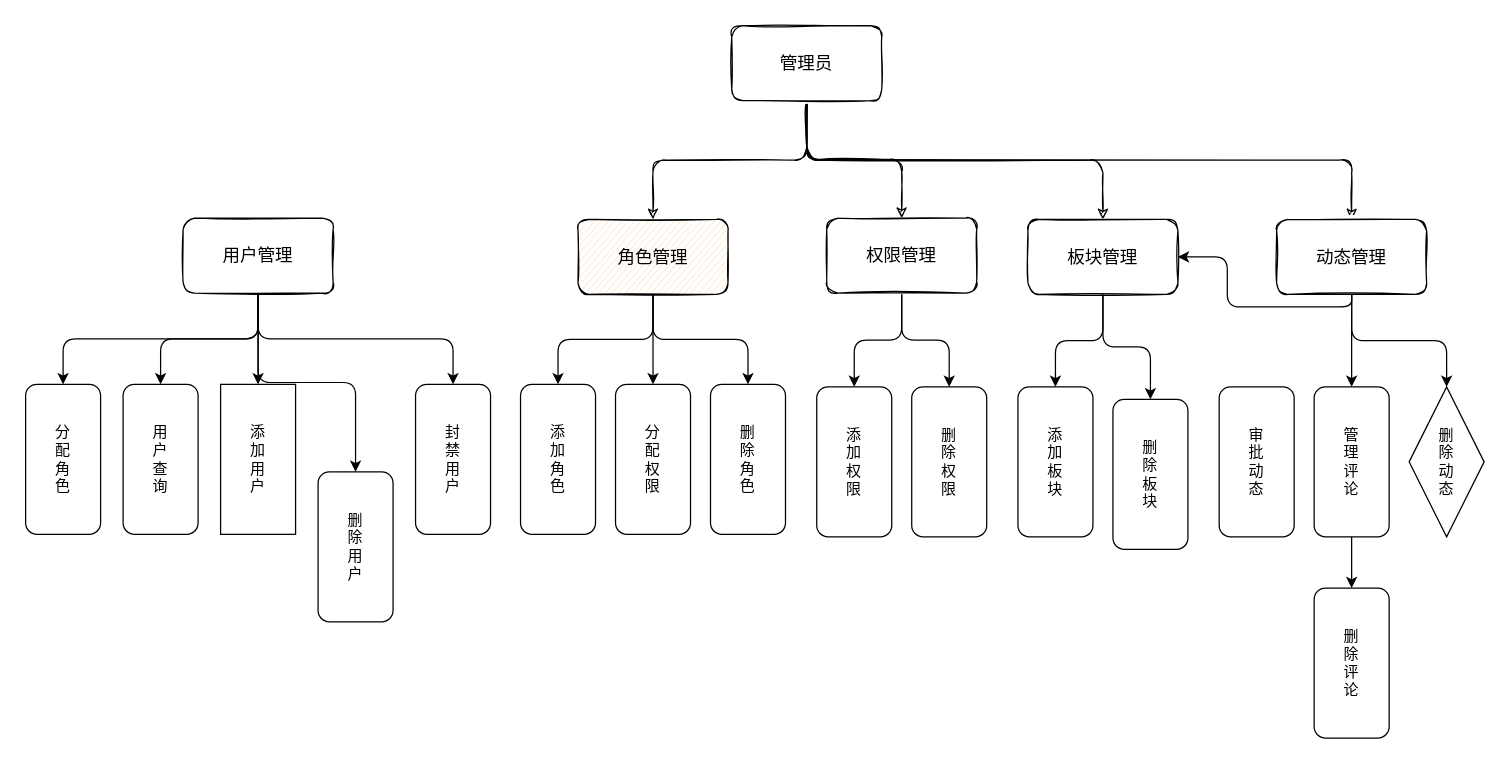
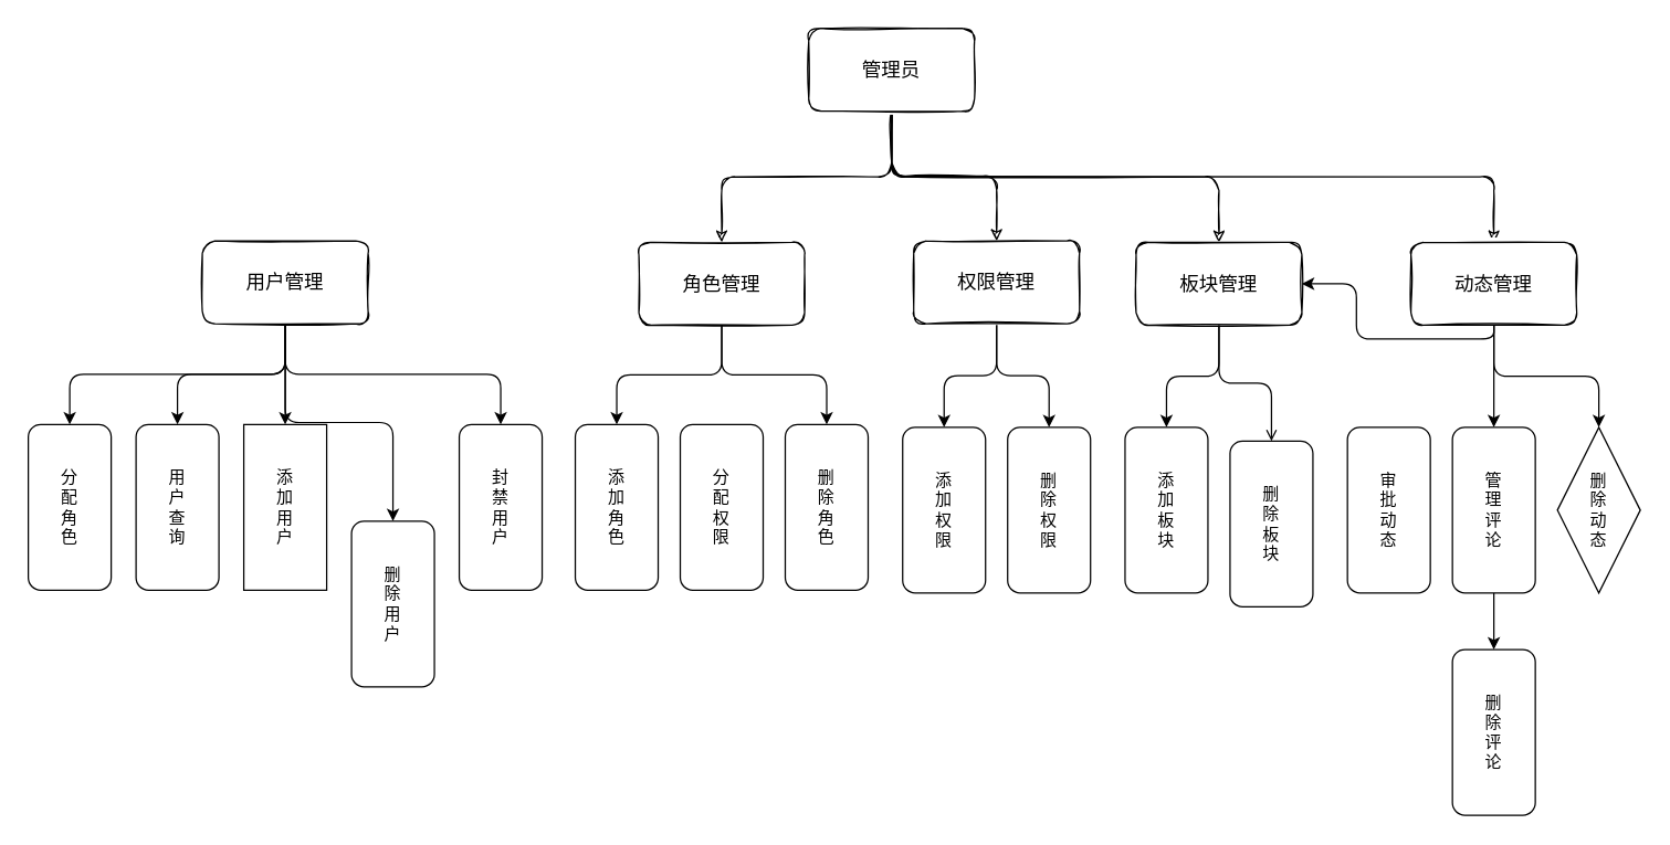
  <mxCell id="0" />
  <mxCell id="1" parent="0" />
  <mxCell id="2" value="" style="edgeStyle=orthogonalEdgeStyle;rounded=1;sketch=1;html=1;fontSize=14;" parent="1" source="6" target="19" edge="1"><mxGeometry relative="1" as="geometry" /></mxCell>
  <mxCell id="3" style="edgeStyle=orthogonalEdgeStyle;rounded=1;sketch=1;html=1;exitX=0.5;exitY=1;exitDx=0;exitDy=0;entryX=0.5;entryY=0;entryDx=0;entryDy=0;fontSize=14;" parent="1" source="6" target="26" edge="1"><mxGeometry relative="1" as="geometry" /></mxCell>
  <mxCell id="4" style="edgeStyle=orthogonalEdgeStyle;rounded=1;sketch=1;html=1;exitX=0.5;exitY=1;exitDx=0;exitDy=0;entryX=0.5;entryY=0;entryDx=0;entryDy=0;fontSize=14;" parent="1" source="6" target="16" edge="1"><mxGeometry relative="1" as="geometry" /></mxCell>
  <mxCell id="5" style="edgeStyle=orthogonalEdgeStyle;rounded=1;sketch=1;html=1;exitX=0.5;exitY=1;exitDx=0;exitDy=0;entryX=0.5;entryY=0;entryDx=0;entryDy=0;fontSize=14;" parent="1" source="6" target="22" edge="1"><mxGeometry relative="1" as="geometry" /></mxCell>
  <mxCell id="6" value="&lt;font style=&quot;font-size: 14px&quot;&gt;管理员&lt;/font&gt;" style="whiteSpace=wrap;html=1;rounded=1;sketch=1;" parent="1" vertex="1"><mxGeometry x="585" y="20" width="120" height="60" as="geometry" /></mxCell>
  <mxCell id="7" style="edgeStyle=orthogonalEdgeStyle;html=1;exitX=0.5;exitY=1;exitDx=0;exitDy=0;entryX=0;entryY=0.5;entryDx=0;entryDy=0;" edge="1" parent="1" source="12" target="27"><mxGeometry relative="1" as="geometry" /></mxCell>
  <mxCell id="8" style="edgeStyle=orthogonalEdgeStyle;html=1;exitX=0.5;exitY=1;exitDx=0;exitDy=0;entryX=0;entryY=0.5;entryDx=0;entryDy=0;" edge="1" parent="1" source="12" target="28"><mxGeometry relative="1" as="geometry" /></mxCell>
  <mxCell id="9" style="edgeStyle=orthogonalEdgeStyle;html=1;exitX=0.5;exitY=1;exitDx=0;exitDy=0;entryX=0;entryY=0.5;entryDx=0;entryDy=0;" edge="1" parent="1" source="12" target="30"><mxGeometry relative="1" as="geometry" /></mxCell>
  <mxCell id="10" style="edgeStyle=orthogonalEdgeStyle;html=1;exitX=0.5;exitY=1;exitDx=0;exitDy=0;" edge="1" parent="1" source="12" target="29"><mxGeometry relative="1" as="geometry" /></mxCell>
  <mxCell id="11" style="edgeStyle=orthogonalEdgeStyle;html=1;exitX=0.5;exitY=1;exitDx=0;exitDy=0;entryX=0;entryY=0.5;entryDx=0;entryDy=0;" edge="1" parent="1" source="12" target="42"><mxGeometry relative="1" as="geometry" /></mxCell>
  <mxCell id="12" value="用户管理" style="whiteSpace=wrap;html=1;rounded=1;sketch=1;fontSize=14;" parent="1" vertex="1"><mxGeometry x="146" y="174" width="120" height="60" as="geometry" /></mxCell>
  <mxCell id="13" style="edgeStyle=orthogonalEdgeStyle;html=1;exitX=0.5;exitY=1;exitDx=0;exitDy=0;" edge="1" parent="1" source="16" target="31"><mxGeometry relative="1" as="geometry" /></mxCell>
- <mxCell id="14" style="edgeStyle=orthogonalEdgeStyle;html=1;exitX=0.5;exitY=1;exitDx=0;exitDy=0;" edge="1" parent="1" source="16" target="32"><mxGeometry relative="1" as="geometry" /></mxCell>
  <mxCell id="15" style="edgeStyle=orthogonalEdgeStyle;html=1;exitX=0.5;exitY=1;exitDx=0;exitDy=0;" edge="1" parent="1" source="16" target="33"><mxGeometry relative="1" as="geometry" /></mxCell>
- <mxCell id="16" value="角色管理" style="whiteSpace=wrap;html=1;rounded=1;sketch=1;fontSize=14;fillColor=#ffe6cc;" parent="1" vertex="1"><mxGeometry x="462" y="175" width="120" height="60" as="geometry" /></mxCell>
+ <mxCell id="16" value="角色管理" style="whiteSpace=wrap;html=1;rounded=1;sketch=1;fontSize=14;" parent="1" vertex="1"><mxGeometry x="462" y="175" width="120" height="60" as="geometry" /></mxCell>
  <mxCell id="17" style="edgeStyle=orthogonalEdgeStyle;html=1;exitX=0.5;exitY=1;exitDx=0;exitDy=0;entryX=0;entryY=0.5;entryDx=0;entryDy=0;" edge="1" parent="1" source="19" target="34"><mxGeometry relative="1" as="geometry" /></mxCell>
  <mxCell id="18" style="edgeStyle=orthogonalEdgeStyle;html=1;exitX=0.5;exitY=1;exitDx=0;exitDy=0;entryX=0;entryY=0.5;entryDx=0;entryDy=0;" edge="1" parent="1" source="19" target="35"><mxGeometry relative="1" as="geometry" /></mxCell>
  <mxCell id="19" value="权限管理" style="whiteSpace=wrap;html=1;rounded=1;sketch=1;fontSize=14;" parent="1" vertex="1"><mxGeometry x="661" y="174" width="120" height="60" as="geometry" /></mxCell>
  <mxCell id="20" style="edgeStyle=orthogonalEdgeStyle;html=1;exitX=0.5;exitY=1;exitDx=0;exitDy=0;entryX=0;entryY=0.5;entryDx=0;entryDy=0;" edge="1" parent="1" source="22" target="36"><mxGeometry relative="1" as="geometry" /></mxCell>
- <mxCell id="21" style="edgeStyle=orthogonalEdgeStyle;html=1;exitX=0.5;exitY=1;exitDx=0;exitDy=0;entryX=0;entryY=0.5;entryDx=0;entryDy=0;" edge="1" parent="1" source="22" target="37"><mxGeometry relative="1" as="geometry" /></mxCell>
+ <mxCell id="21" style="edgeStyle=orthogonalEdgeStyle;html=1;exitX=0.5;exitY=1;exitDx=0;exitDy=0;entryX=0;entryY=0.5;entryDx=0;entryDy=0;endArrow=open;" edge="1" parent="1" source="22" target="37"><mxGeometry relative="1" as="geometry" /></mxCell>
  <mxCell id="22" value="板块管理" style="whiteSpace=wrap;html=1;rounded=1;sketch=1;fontSize=14;" parent="1" vertex="1"><mxGeometry x="822" y="175" width="120" height="60" as="geometry" /></mxCell>
  <mxCell id="23" style="edgeStyle=orthogonalEdgeStyle;html=1;exitX=0.5;exitY=1;exitDx=0;exitDy=0;" edge="1" parent="1" source="26" target="22"><mxGeometry relative="1" as="geometry" /></mxCell>
  <mxCell id="24" style="edgeStyle=orthogonalEdgeStyle;html=1;exitX=0.5;exitY=1;exitDx=0;exitDy=0;entryX=0;entryY=0.5;entryDx=0;entryDy=0;" edge="1" parent="1" source="26" target="39"><mxGeometry relative="1" as="geometry" /></mxCell>
  <mxCell id="25" style="edgeStyle=orthogonalEdgeStyle;html=1;exitX=0.5;exitY=1;exitDx=0;exitDy=0;entryX=0;entryY=0.5;entryDx=0;entryDy=0;" edge="1" parent="1" source="26" target="41"><mxGeometry relative="1" as="geometry" /></mxCell>
  <mxCell id="26" value="动态管理" style="whiteSpace=wrap;html=1;rounded=1;sketch=1;fontSize=14;" parent="1" vertex="1"><mxGeometry x="1021" y="175" width="120" height="60" as="geometry" /></mxCell>
  <mxCell id="27" value="用&lt;br&gt;户&lt;br&gt;查&lt;br&gt;询" style="rounded=1;direction=south;labelPosition=center;verticalLabelPosition=middle;align=center;verticalAlign=middle;html=1;whiteSpace=wrap;labelBackgroundColor=none;labelBorderColor=none;horizontal=1;" vertex="1" parent="1"><mxGeometry x="98" y="307" width="60" height="120" as="geometry" /></mxCell>
  <mxCell id="28" value="添&lt;br&gt;加&lt;br&gt;用&lt;br&gt;户" style="direction=south;labelPosition=center;verticalLabelPosition=middle;align=center;verticalAlign=middle;html=1;whiteSpace=wrap;labelBackgroundColor=none;labelBorderColor=none;horizontal=1;rounded=0;" vertex="1" parent="1"><mxGeometry x="176" y="307" width="60" height="120" as="geometry" /></mxCell>
  <mxCell id="29" value="封&lt;br&gt;禁&lt;br&gt;用&lt;br&gt;户" style="rounded=1;direction=south;labelPosition=center;verticalLabelPosition=middle;align=center;verticalAlign=middle;html=1;whiteSpace=wrap;labelBackgroundColor=none;labelBorderColor=none;horizontal=1;" vertex="1" parent="1"><mxGeometry x="332" y="307" width="60" height="120" as="geometry" /></mxCell>
  <mxCell id="30" value="删&lt;br&gt;除&lt;br&gt;用&lt;br&gt;户" style="rounded=1;direction=south;labelPosition=center;verticalLabelPosition=middle;align=center;verticalAlign=middle;html=1;whiteSpace=wrap;labelBackgroundColor=none;labelBorderColor=none;horizontal=1;" vertex="1" parent="1"><mxGeometry x="254" y="377" width="60" height="120" as="geometry" /></mxCell>
  <mxCell id="31" value="添&lt;br&gt;加&lt;br&gt;角&lt;br&gt;&lt;span style=&quot;color: rgba(0 , 0 , 0 , 0) ; font-family: monospace ; font-size: 0px&quot;&gt;%3CmxGraphModel%3E%3Croot%3E%3CmxCell%20id%3D%220%22%2F%3E%3CmxCell%20id%3D%221%22%20parent%3D%220%22%2F%3E%3CmxCell%20id%3D%222%22%20value%3D%22%E5%B0%81%26lt%3Bbr%26gt%3B%E7%A6%81%26lt%3Bbr%26gt%3B%E7%94%A8%26lt%3Bbr%26gt%3B%E6%88%B7%22%20style%3D%22rounded%3D1%3Bdirection%3Dsouth%3BlabelPosition%3Dcenter%3BverticalLabelPosition%3Dmiddle%3Balign%3Dcenter%3BverticalAlign%3Dmiddle%3Bhtml%3D1%3BwhiteSpace%3Dwrap%3BlabelBackgroundColor%3Dnone%3BlabelBorderColor%3Dnone%3Bhorizontal%3D1%3B%22%20vertex%3D%221%22%20parent%3D%221%22%3E%3CmxGeometry%20x%3D%22-62%22%20y%3D%2284%22%20width%3D%2260%22%20height%3D%22120%22%20as%3D%22geometry%22%2F%3E%3C%2FmxCell%3E%3C%2Froot%3E%3C%2FmxGraphModel%3E&lt;/span&gt;色" style="rounded=1;direction=south;labelPosition=center;verticalLabelPosition=middle;align=center;verticalAlign=middle;html=1;whiteSpace=wrap;labelBackgroundColor=none;labelBorderColor=none;horizontal=1;" vertex="1" parent="1"><mxGeometry x="416" y="307" width="60" height="120" as="geometry" /></mxCell>
  <mxCell id="32" value="分&lt;br&gt;配&lt;br&gt;权&lt;br&gt;限" style="rounded=1;direction=south;labelPosition=center;verticalLabelPosition=middle;align=center;verticalAlign=middle;html=1;whiteSpace=wrap;labelBackgroundColor=none;labelBorderColor=none;horizontal=1;" vertex="1" parent="1"><mxGeometry x="492" y="307" width="60" height="120" as="geometry" /></mxCell>
  <mxCell id="33" value="删&lt;br&gt;除&lt;br&gt;角&lt;br&gt;色" style="rounded=1;direction=south;labelPosition=center;verticalLabelPosition=middle;align=center;verticalAlign=middle;html=1;whiteSpace=wrap;labelBackgroundColor=none;labelBorderColor=none;horizontal=1;" vertex="1" parent="1"><mxGeometry x="568" y="307" width="60" height="120" as="geometry" /></mxCell>
  <mxCell id="34" value="添&lt;br&gt;加&lt;br&gt;权&lt;br&gt;限" style="rounded=1;direction=south;labelPosition=center;verticalLabelPosition=middle;align=center;verticalAlign=middle;html=1;whiteSpace=wrap;labelBackgroundColor=none;labelBorderColor=none;horizontal=1;" vertex="1" parent="1"><mxGeometry x="653" y="309" width="60" height="120" as="geometry" /></mxCell>
  <mxCell id="35" value="删&lt;br&gt;除&lt;br&gt;权&lt;br&gt;限" style="rounded=1;direction=south;labelPosition=center;verticalLabelPosition=middle;align=center;verticalAlign=middle;html=1;whiteSpace=wrap;labelBackgroundColor=none;labelBorderColor=none;horizontal=1;" vertex="1" parent="1"><mxGeometry x="729" y="309" width="60" height="120" as="geometry" /></mxCell>
  <mxCell id="36" value="添&lt;br&gt;加&lt;br&gt;板&lt;br&gt;块" style="rounded=1;direction=south;labelPosition=center;verticalLabelPosition=middle;align=center;verticalAlign=middle;html=1;whiteSpace=wrap;labelBackgroundColor=none;labelBorderColor=none;horizontal=1;" vertex="1" parent="1"><mxGeometry x="814" y="309" width="60" height="120" as="geometry" /></mxCell>
  <mxCell id="37" value="删&lt;br&gt;除&lt;br&gt;板&lt;br&gt;块" style="rounded=1;direction=south;labelPosition=center;verticalLabelPosition=middle;align=center;verticalAlign=middle;html=1;whiteSpace=wrap;labelBackgroundColor=none;labelBorderColor=none;horizontal=1;" vertex="1" parent="1"><mxGeometry x="890" y="319" width="60" height="120" as="geometry" /></mxCell>
  <mxCell id="38" value="审&lt;br&gt;批&lt;br&gt;动&lt;br&gt;态" style="rounded=1;direction=south;labelPosition=center;verticalLabelPosition=middle;align=center;verticalAlign=middle;html=1;whiteSpace=wrap;labelBackgroundColor=none;labelBorderColor=none;horizontal=1;" vertex="1" parent="1"><mxGeometry x="975" y="309" width="60" height="120" as="geometry" /></mxCell>
  <mxCell id="39" value="删&lt;br&gt;除&lt;br&gt;动&lt;br&gt;态" style="rhombus;direction=south;labelPosition=center;verticalLabelPosition=middle;align=center;verticalAlign=middle;html=1;whiteSpace=wrap;labelBackgroundColor=none;labelBorderColor=none;horizontal=1;" vertex="1" parent="1"><mxGeometry x="1127" y="309" width="60" height="120" as="geometry" /></mxCell>
  <mxCell id="40" value="" style="edgeStyle=orthogonalEdgeStyle;html=1;" edge="1" parent="1" source="41" target="43"><mxGeometry relative="1" as="geometry" /></mxCell>
  <mxCell id="41" value="管&lt;br&gt;理&lt;br&gt;评&lt;br&gt;论" style="rounded=1;direction=south;labelPosition=center;verticalLabelPosition=middle;align=center;verticalAlign=middle;html=1;whiteSpace=wrap;labelBackgroundColor=none;labelBorderColor=none;horizontal=1;" vertex="1" parent="1"><mxGeometry x="1051" y="309" width="60" height="120" as="geometry" /></mxCell>
  <mxCell id="42" value="分&lt;br&gt;配&lt;br&gt;角&lt;br&gt;色" style="rounded=1;direction=south;labelPosition=center;verticalLabelPosition=middle;align=center;verticalAlign=middle;html=1;whiteSpace=wrap;labelBackgroundColor=none;labelBorderColor=none;horizontal=1;" vertex="1" parent="1"><mxGeometry x="20" y="307" width="60" height="120" as="geometry" /></mxCell>
  <mxCell id="43" value="删&lt;br&gt;除&lt;br&gt;评&lt;br&gt;论" style="rounded=1;direction=south;labelPosition=center;verticalLabelPosition=middle;align=center;verticalAlign=middle;html=1;whiteSpace=wrap;labelBackgroundColor=none;labelBorderColor=none;horizontal=1;" vertex="1" parent="1"><mxGeometry x="1051" y="470" width="60" height="120" as="geometry" /></mxCell>
